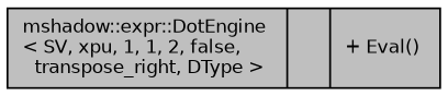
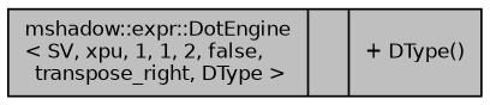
  digraph {
    rankdir=LR
-   n1 [color=black fillcolor=grey75 fontcolor=black fontname=Helvetica fontsize=10 height=0.2 label="{mshadow::expr::DotEngine\l\< SV, xpu, 1, 1, 2, false,\l transpose_right, DType \>\n||+ Eval()\l}" shape=record style=filled width=0.4]
+   n1 [color=black fillcolor=grey75 fontcolor=black fontname=Helvetica fontsize=10 height=0.2 label="{mshadow::expr::DotEngine\l\< SV, xpu, 1, 1, 2, false,\l transpose_right, DType \>\n||+ DType()\l}" shape=record style=filled width=0.4]
  }
